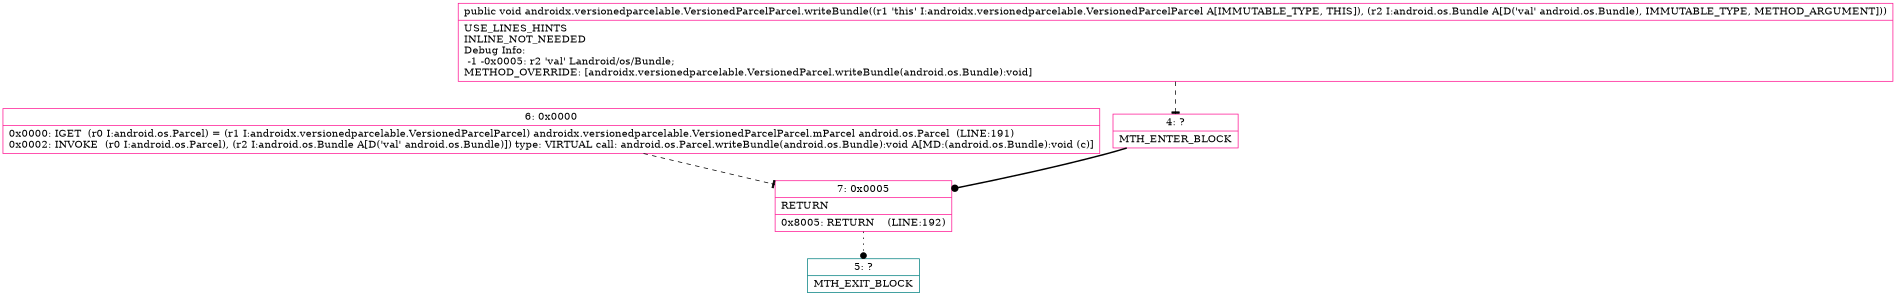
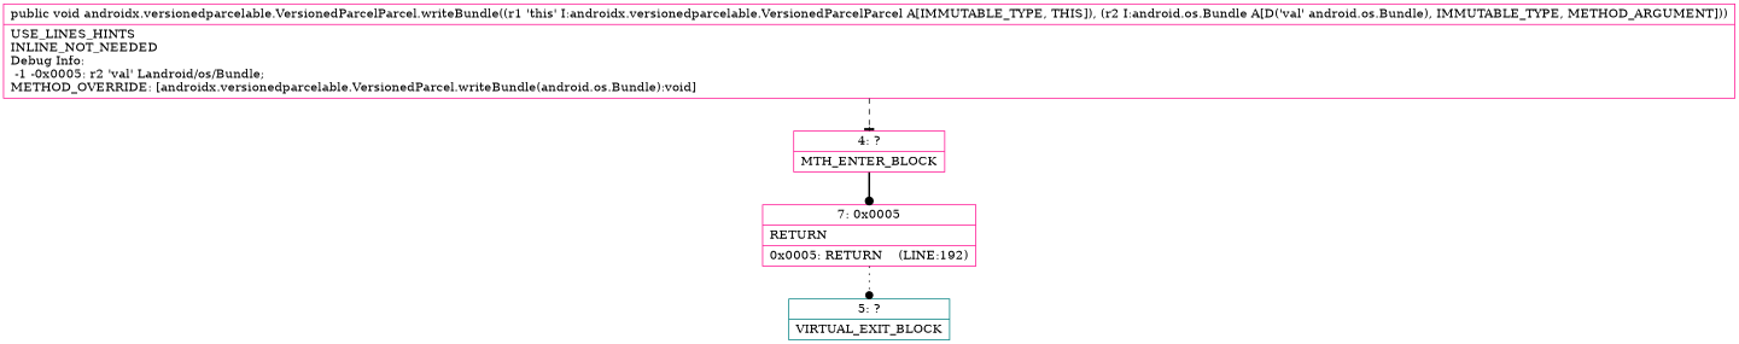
  digraph {
    node [color=deeppink shape=record]
    edge [arrowhead=dot style=dashed]
    n1 [label="{4\:\ ?|MTH_ENTER_BLOCK\l}"]
-   n2 [label="{7\:\ 0x0005|RETURN\l|0x8005: RETURN    (LINE:192)\l}"]
-   n3 [label="{6\:\ 0x0000|0x0000: IGET  (r0 I:android.os.Parcel) = (r1 I:androidx.versionedparcelable.VersionedParcelParcel) androidx.versionedparcelable.VersionedParcelParcel.mParcel android.os.Parcel  (LINE:191)\l0x0002: INVOKE  (r0 I:android.os.Parcel), (r2 I:android.os.Bundle A[D('val' android.os.Bundle)]) type: VIRTUAL call: android.os.Parcel.writeBundle(android.os.Bundle):void A[MD:(android.os.Bundle):void (c)]\l}"]
-   n4 [color=teal label="{5\:\ ?|MTH_EXIT_BLOCK\l}"]
+   n2 [label="{7\:\ 0x0005|RETURN\l|0x0005: RETURN    (LINE:192)\l}"]
+   n4 [color=teal label="{5\:\ ?|VIRTUAL_EXIT_BLOCK\l}"]
    n5 [label="{public void androidx.versionedparcelable.VersionedParcelParcel.writeBundle((r1 'this' I:androidx.versionedparcelable.VersionedParcelParcel A[IMMUTABLE_TYPE, THIS]), (r2 I:android.os.Bundle A[D('val' android.os.Bundle), IMMUTABLE_TYPE, METHOD_ARGUMENT]))  | USE_LINES_HINTS\lINLINE_NOT_NEEDED\lDebug Info:\l  \-1 \-0x0005: r2 'val' Landroid\/os\/Bundle;\lMETHOD_OVERRIDE: [androidx.versionedparcelable.VersionedParcel.writeBundle(android.os.Bundle):void]\l}"]
    n1 -> n2 [style=bold]
    n2 -> n4 [style=dotted]
-   n3 -> n2 [arrowhead=tee]
    n5 -> n1 [arrowhead=tee]
  }
